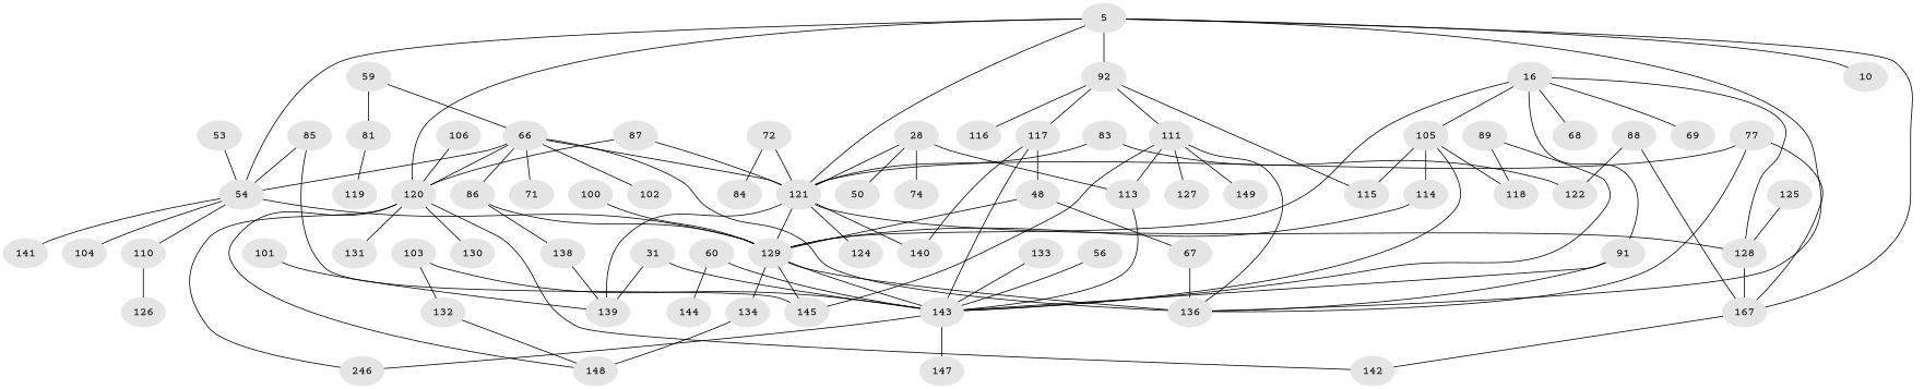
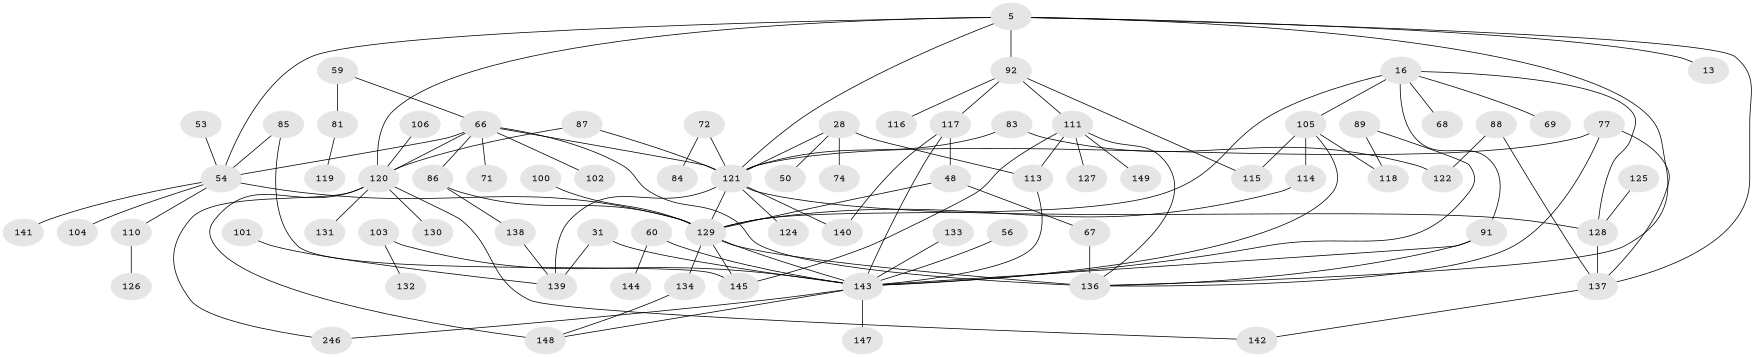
  graph {
    fontname="Courier Prime"
    node [color=gray90 fontname="Courier Prime" style=filled]
    edge [fontname="Courier Prime"]
    5
-   10
+   10 [label=13]
    92 [super="+63+33"]
    n4 [label=54 super="+49"]
    120 [super="+93+108"]
    121 [super="+39"]
    136 [super="+76+135"]
-   137 [super="+70" label=167]
+   137 [super="+70"]
    111 [super="+98+96+107"]
    115
    116
    117 [super="+90"]
    129 [super="+7"]
    104
    110
    141
    130
    131
    142
    n20 [label=246]
    148
    128 [super="+62+112"]
    139 [super="+29"]
    124
    140
    16 [super="+9"]
    68
    69
    91 [super="+80"]
    105 [super="+52+47"]
    143 [super="+99+37"]
    118
    114 [super="+55+95"]
    145 [super="+41"]
    134
    28
    50
    74
    113 [super="+109"]
    31
    147
    48
    67
    53
    56
    66 [super="+51"]
    71 [super="+42"]
    86 [super="+32+46+78"]
    102
    59
    81
    119
    60
    144
    138
    72
    84
    77
    83
    122
    85
    87
    88
    89
    127
    149
    126
    100
    101
    103
    132
    106
    125 [super="+82"]
    133
    5 -- 10
    5 -- 92 [weight=3]
    5 -- n4
    5 -- 120
    5 -- 121
    5 -- 136
    5 -- 137
    92 -- 111
    92 -- 115
    92 -- 116
    92 -- 117
    n4 -- 129
    n4 -- 104
    n4 -- 110
    n4 -- 141
    120 -- 130
    120 -- 131
    120 -- 142
    120 -- n20
    120 -- 148
    121 -- 129 [weight=2]
    121 -- 128 [weight=2]
    121 -- 139 [weight=2]
    121 -- 124
    121 -- 140
    137 -- 142
    111 -- 136
    111 -- 145
    111 -- 113
    111 -- 127
    111 -- 149
    117 -- 140
    117 -- 143
    117 -- 48
    129 -- 136
    129 -- 143 [weight=3]
    129 -- 145
    129 -- 134
    110 -- 126
    128 -- 137
    16 -- 129 [weight=2]
    16 -- 128
    16 -- 68
    16 -- 69
    16 -- 91
    16 -- 105
    91 -- 136
    91 -- 143 [weight=2]
    105 -- 115
    105 -- 143
    105 -- 118
    105 -- 114
    143 -- n20
-   132 -- 148
+   143 -- 148
    143 -- 147
    114 -- 129
    134 -- 148
    28 -- 121
    28 -- 50
    28 -- 74
    28 -- 113 [weight=2]
    113 -- 143
    31 -- 139
    31 -- 143
    48 -- 129
    48 -- 67
    67 -- 136
    53 -- n4
    56 -- 143
    66 -- n4
    66 -- 120 [weight=2]
    66 -- 121
    66 -- 136 [weight=3]
    66 -- 71
    66 -- 86 [weight=2]
    66 -- 102
    86 -- 129
    86 -- 138
    59 -- 66
    59 -- 81
    81 -- 119
    60 -- 143
    60 -- 144
    138 -- 139
    72 -- 121
    72 -- 84
    77 -- 121
    77 -- 136
    77 -- 137
    83 -- 121
    83 -- 122
    85 -- n4
    85 -- 145
    87 -- 120
    87 -- 121
    88 -- 137
    88 -- 122
    89 -- 143
    89 -- 118
    100 -- 129
    101 -- 139
    103 -- 143
    103 -- 132
    106 -- 120
    125 -- 128
    133 -- 143
  }
